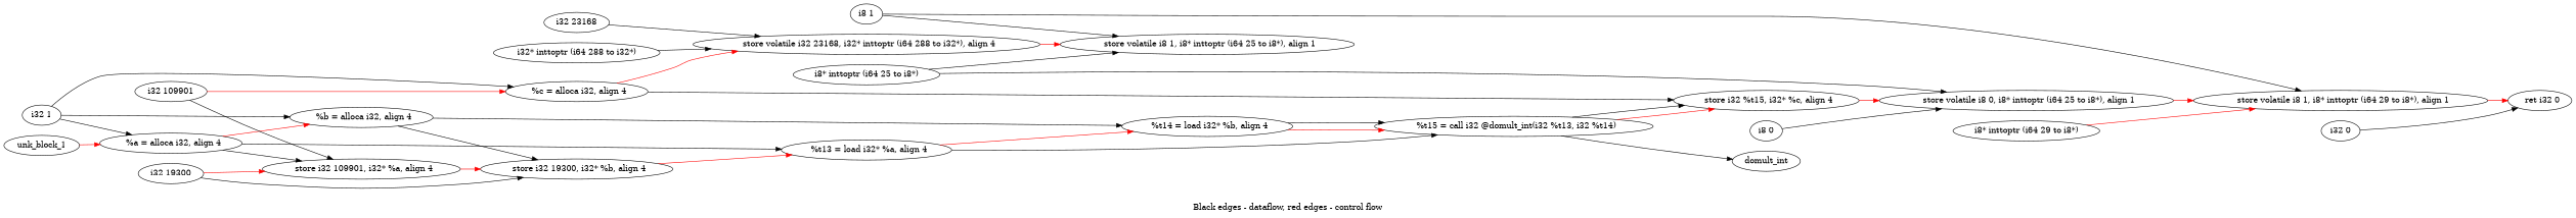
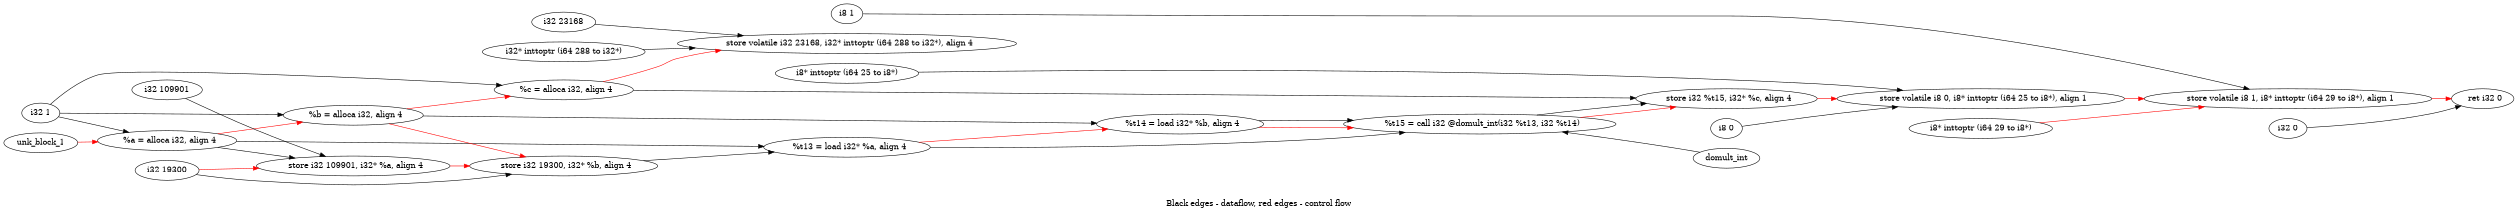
  digraph {
    compound=true
    label="Black edges - dataflow, red edges - control flow"
    rankdir=LR
    n1 [label="  %a = alloca i32, align 4"]
    n2 [label="  %b = alloca i32, align 4"]
    n3 [label="  store i32 109901, i32* %a, align 4"]
    n4 [label="  %t13 = load i32* %a, align 4"]
    n5 [label="  %c = alloca i32, align 4"]
    n6 [label="  store i32 19300, i32* %b, align 4"]
    n7 [label="  %t14 = load i32* %b, align 4"]
    n8 [label="  %t15 = call i32 @domult_int(i32 %t13, i32 %t14)"]
    n9 [label="  store volatile i32 23168, i32* inttoptr (i64 288 to i32*), align 4"]
    n10 [label="  store i32 %t15, i32* %c, align 4"]
-   n11 [label="  store volatile i8 1, i8* inttoptr (i64 25 to i8*), align 1"]
    n12 [label="  store volatile i8 0, i8* inttoptr (i64 25 to i8*), align 1"]
    n13 [label="  store volatile i8 1, i8* inttoptr (i64 29 to i8*), align 1"]
    n14 [label="  ret i32 0"]
    unk_block_1
    "i32 1"
    "i32 23168"
    "i32* inttoptr (i64 288 to i32*)"
    "i8 1"
    "i8* inttoptr (i64 25 to i8*)"
    "i32 109901"
    "i32 19300"
    domult_int
    "i8 0"
    "i8* inttoptr (i64 29 to i8*)"
    "i32 0"
    n1 -> n2 [color=red weight=2]
    n1 -> n3
    n1 -> n4
-   "i32 109901" -> n5 [color=red weight=2]
-   n2 -> n6
+   n2 -> n5 [color=red weight=2]
+   n2 -> n6 [color=red]
    n2 -> n7
    n3 -> n6 [color=red weight=2]
    n4 -> n7 [color=red weight=2]
    n4 -> n8
    n5 -> n9 [color=red weight=2]
    n5 -> n10
-   n6 -> n4 [color=red weight=2]
+   n6 -> n4 [color=black weight=2]
    n7 -> n8 [color=red weight=2]
    n7 -> n8
    n8 -> n10 [color=red weight=2]
    n8 -> n10
-   n9 -> n11 [color=red weight=2]
    n10 -> n12 [color=red weight=2]
    n12 -> n13 [color=red weight=2]
    n13 -> n14 [color=red weight=2]
    unk_block_1 -> n1 [color=red]
    "i32 1" -> n1
    "i32 1" -> n2
    "i32 1" -> n5
    "i32 23168" -> n9
    "i32* inttoptr (i64 288 to i32*)" -> n9
-   "i8 1" -> n11
    "i8 1" -> n13
-   "i8* inttoptr (i64 25 to i8*)" -> n11
    "i8* inttoptr (i64 25 to i8*)" -> n12
    "i32 109901" -> n3
    "i32 19300" -> n3 [color=red weight=2]
    "i32 19300" -> n6
-   n8 -> domult_int
+   domult_int -> n8
    "i8 0" -> n12
    "i8* inttoptr (i64 29 to i8*)" -> n13 [color=red]
    "i32 0" -> n14
  }
